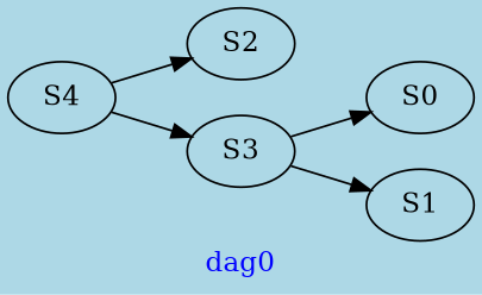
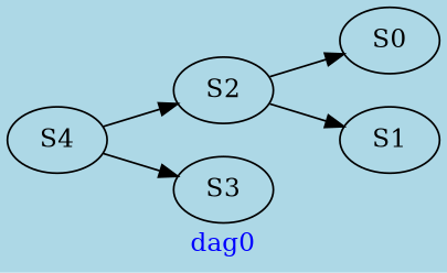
  digraph {
    bgcolor=lightblue
    fontcolor=blue
    label=dag0
    rankdir=LR
    S2
    S0
    S1
    S4
    S3
-   S3 -> S0
-   S3 -> S1
+   S2 -> S0
+   S2 -> S1
    S4 -> S2
    S4 -> S3
  }
